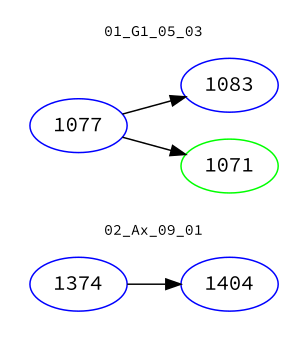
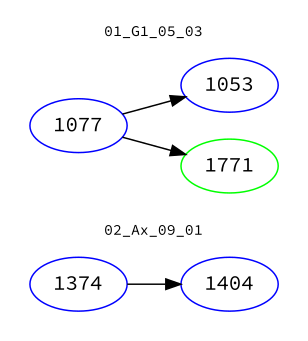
  digraph {
    fontname="Source Code Pro"
    rankdir=LR
    node [color=blue fontname="Source Code Pro"]
    edge [color=black fontname="Source Code Pro"]
    n1 [label=1374]
    n2 [label=1404]
    n3 [label=1077]
-   n4 [color=green label=1071]
-   n5 [label=1083]
+   n4 [color=green label=1771]
+   n5 [label=1053]
    subgraph cluster_1 {
      color=white
      fontsize=10
      label="02_Ax_09_01"
      n1
      n2
    }
    subgraph cluster_2 {
      color=white
      fontsize=10
      label="01_G1_05_03"
      n3
      n4
      n5
    }
    n1 -> n2
    n3 -> n4
    n3 -> n5
  }
